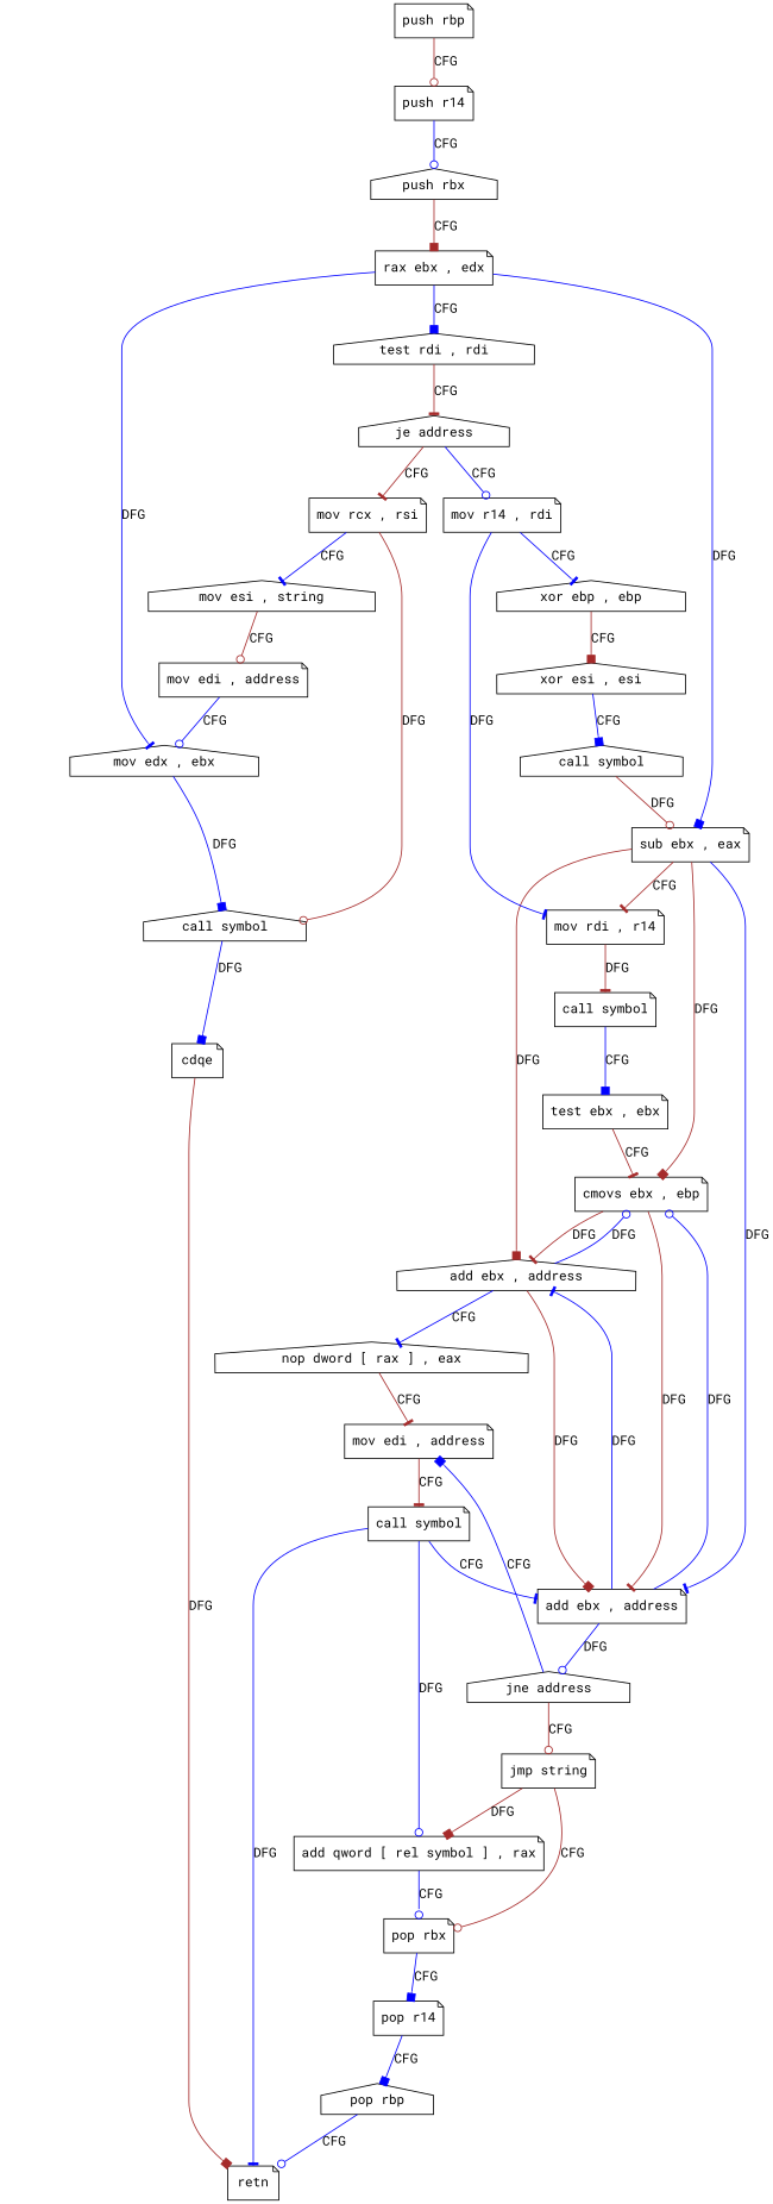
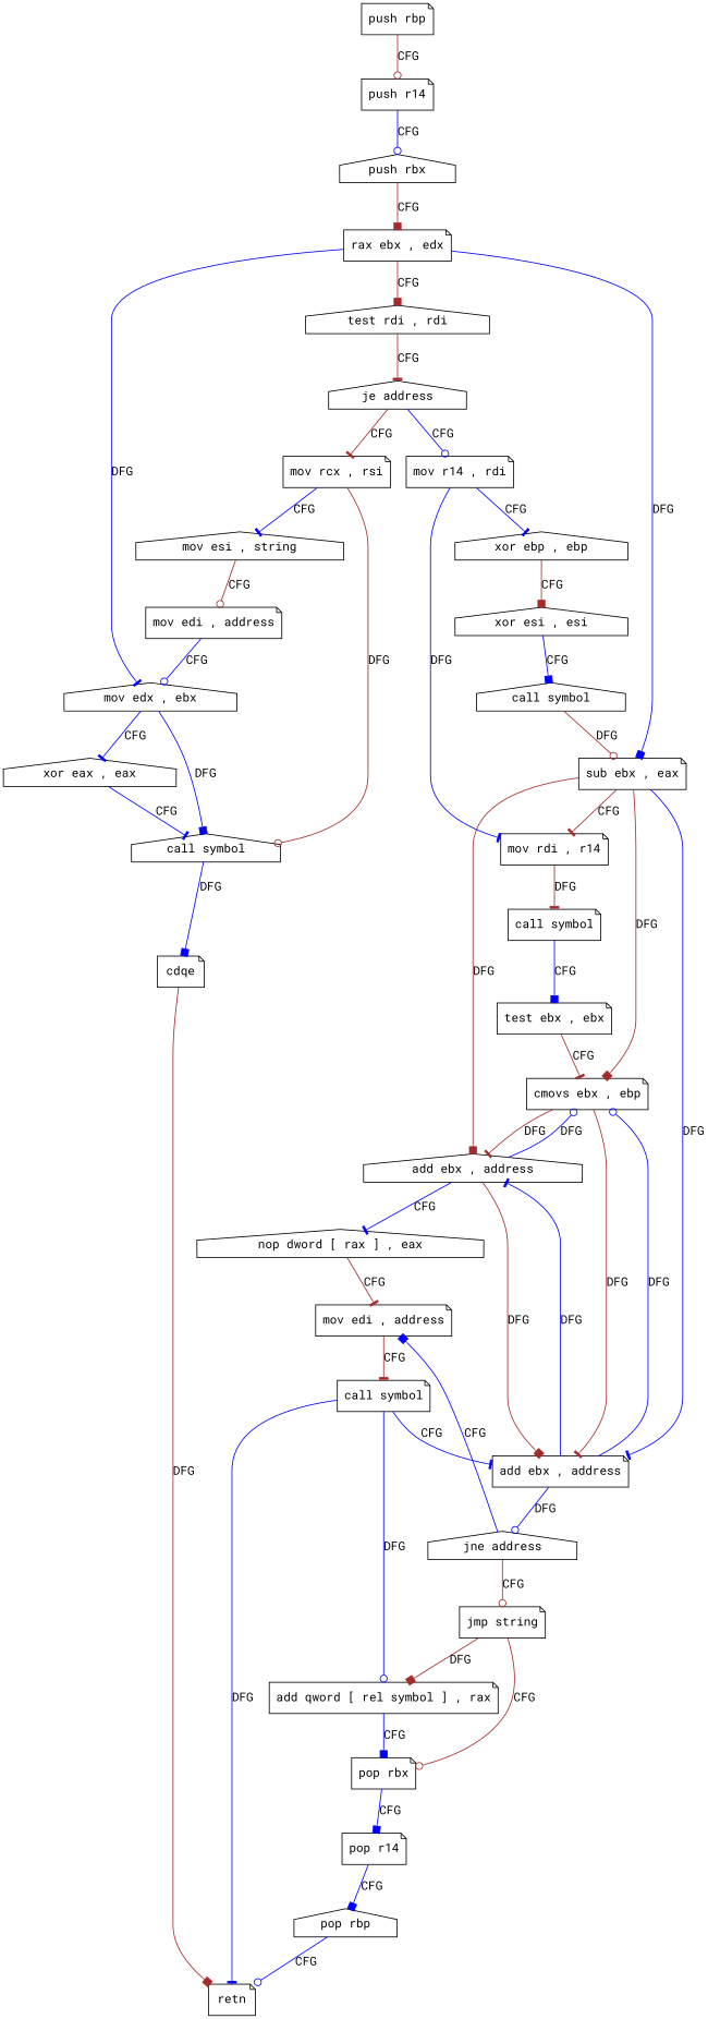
  digraph {
    fontname="Roboto Mono"
    node [fontname="Roboto Mono" shape=note]
    edge [arrowhead=tee color=blue fontname="Roboto Mono"]
    n1 [label="push rbp"]
    n2 [label="push r14"]
    n3 [label="push rbx" shape=house]
    n4 [label="rax ebx , edx"]
    n5 [label="test rdi , rdi" shape=house]
    n6 [label="mov edx , ebx" shape=house]
    n7 [label="sub ebx , eax"]
    n8 [label="je address" shape=house]
    n9 [label="call symbol" shape=house]
+   n10 [label="xor eax , eax" shape=house]
    n11 [label="mov rdi , r14"]
    n12 [label="cmovs ebx , ebp"]
    n13 [label="add ebx , address" shape=house]
    n14 [label="add ebx , address"]
    n15 [label="mov rcx , rsi"]
    n16 [label="mov r14 , rdi"]
    n17 [label="mov esi , string" shape=house]
    n18 [label="xor ebp , ebp" shape=house]
    n19 [label="mov edi , address"]
    n20 [label=cdqe]
    n21 [label="xor esi , esi" shape=house]
    n22 [label="call symbol"]
    n23 [label=retn]
    n24 [label="add qword [ rel symbol ] , rax"]
    n25 [label="pop rbx"]
    n26 [label="pop r14"]
    n27 [label="pop rbp" shape=house]
    n28 [label="call symbol" shape=house]
    n29 [label="nop dword [ rax ] , eax" shape=house]
    n30 [label="jne address" shape=house]
    n31 [label="test ebx , ebx"]
    n32 [label="mov edi , address"]
    n33 [label="call symbol"]
    n34 [label="jmp string"]
    n1 -> n2 [arrowhead=odot color=brown label=CFG]
    n2 -> n3 [arrowhead=odot label=CFG]
    n3 -> n4 [arrowhead=box color=brown label=CFG]
-   n4 -> n5 [arrowhead=box label=CFG]
+   n4 -> n5 [arrowhead=box color=brown label=CFG]
    n4 -> n6 [label=DFG]
    n4 -> n7 [arrowhead=box label=DFG]
    n5 -> n8 [color=brown label=CFG]
    n6 -> n9 [arrowhead=box label=DFG]
+   n6 -> n10 [label=CFG]
    n7 -> n11 [color=brown label=CFG]
    n7 -> n12 [arrowhead=box color=brown label=DFG]
    n7 -> n13 [arrowhead=box color=brown label=DFG]
    n7 -> n14 [label=DFG]
    n8 -> n15 [color=brown label=CFG]
    n8 -> n16 [arrowhead=odot label=CFG]
    n9 -> n20 [arrowhead=box label=DFG]
+   n10 -> n9 [label=CFG]
    n11 -> n22 [color=brown label=DFG]
    n12 -> n13 [color=brown label=DFG]
    n12 -> n14 [color=brown label=DFG]
    n13 -> n12 [arrowhead=odot label=DFG]
    n13 -> n14 [arrowhead=box color=brown label=DFG]
    n13 -> n29 [label=CFG]
    n14 -> n12 [arrowhead=odot label=DFG]
    n14 -> n13 [label=DFG]
    n14 -> n30 [arrowhead=odot label=DFG]
    n15 -> n9 [arrowhead=odot color=brown label=DFG]
    n15 -> n17 [label=CFG]
    n16 -> n11 [label=DFG]
    n16 -> n18 [label=CFG]
    n17 -> n19 [arrowhead=odot color=brown label=CFG]
    n18 -> n21 [arrowhead=box color=brown label=CFG]
    n19 -> n6 [arrowhead=odot label=CFG]
    n20 -> n23 [arrowhead=box color=brown label=DFG]
    n21 -> n28 [arrowhead=box label=CFG]
    n22 -> n31 [arrowhead=box label=CFG]
-   n24 -> n25 [arrowhead=odot label=CFG]
+   n24 -> n25 [arrowhead=box label=CFG]
    n25 -> n26 [arrowhead=box label=CFG]
    n26 -> n27 [arrowhead=box label=CFG]
    n27 -> n23 [arrowhead=odot label=CFG]
    n28 -> n7 [arrowhead=odot color=brown label=DFG]
    n29 -> n32 [color=brown label=CFG]
    n30 -> n32 [arrowhead=box label=CFG]
    n30 -> n34 [arrowhead=odot color=brown label=CFG]
    n31 -> n12 [color=brown label=CFG]
    n32 -> n33 [color=brown label=CFG]
    n33 -> n14 [label=CFG]
    n33 -> n23 [label=DFG]
    n33 -> n24 [arrowhead=odot label=DFG]
    n34 -> n24 [arrowhead=box color=brown label=DFG]
    n34 -> n25 [arrowhead=odot color=brown label=CFG]
  }
